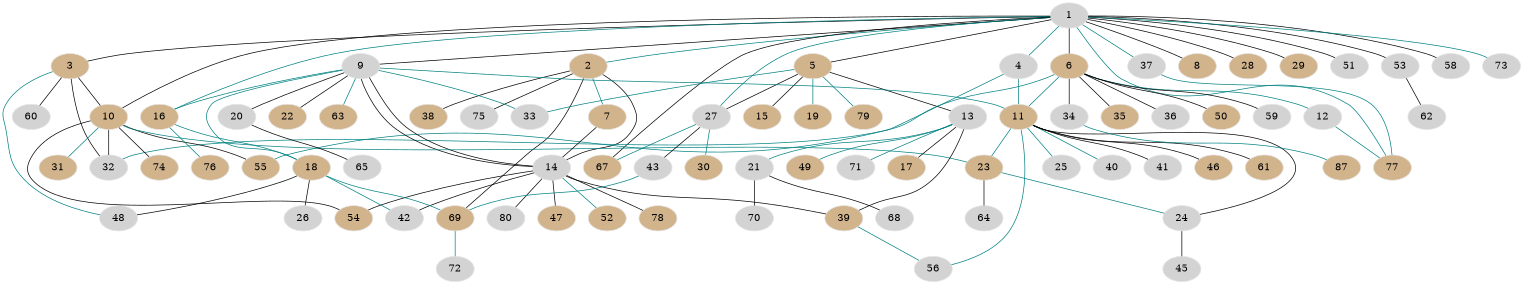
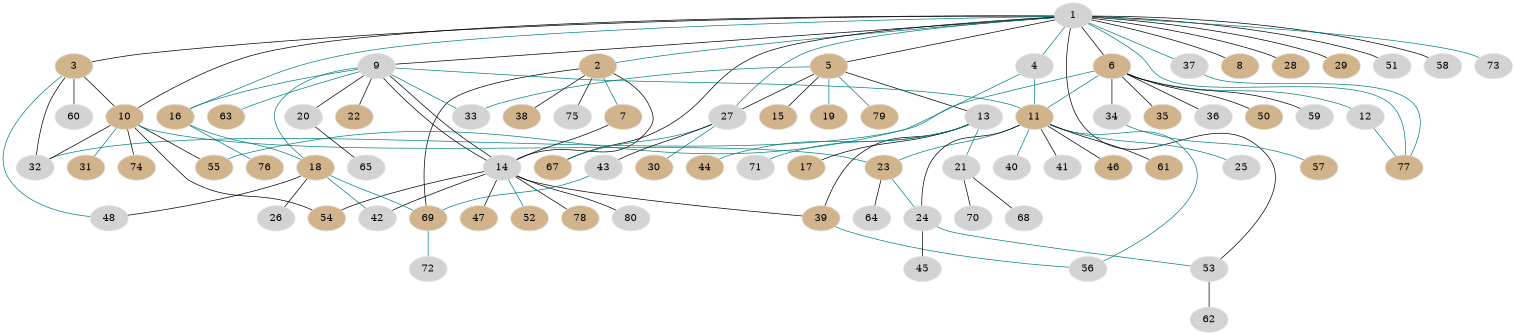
  graph {
    node [color=gray90 fillcolor=tan style=filled]
    edge [color=black]
    2
    1 [fillcolor=lightgrey]
    3
    4 [fillcolor=lightgrey]
    5
    6
    8
    9 [fillcolor=lightgrey]
    10
    16
    27 [fillcolor=lightgrey]
    28
    29
    37 [fillcolor=lightgrey]
    51 [fillcolor=lightgrey]
    53 [fillcolor=lightgrey]
    58 [fillcolor=lightgrey]
    67
    73 [fillcolor=lightgrey]
    77
    7
    14 [fillcolor=lightgrey]
    38
    69
    75 [fillcolor=lightgrey]
    32 [fillcolor=lightgrey]
    48 [fillcolor=lightgrey]
    60 [fillcolor=lightgrey]
    11
    55
    13 [fillcolor=lightgrey]
    15
    19
    33 [fillcolor=lightgrey]
    79
    12 [fillcolor=lightgrey]
    34 [fillcolor=lightgrey]
    35
    36 [fillcolor=lightgrey]
    50
    59 [fillcolor=lightgrey]
    18
    20 [fillcolor=lightgrey]
    22
    63
    23
    31
    54
    74
    76
    30
    43 [fillcolor=lightgrey]
    62 [fillcolor=lightgrey]
    39
    42 [fillcolor=lightgrey]
    47
    52
    78
    80 [fillcolor=lightgrey]
    72 [fillcolor=lightgrey]
    24 [fillcolor=lightgrey]
    25 [fillcolor=lightgrey]
    40 [fillcolor=lightgrey]
    41 [fillcolor=lightgrey]
    46
    56 [fillcolor=lightgrey]
    61
    17
    21 [fillcolor=lightgrey]
-   44 [label=49]
+   44
    71 [fillcolor=lightgrey]
-   57 [label=87]
+   57
    26 [fillcolor=lightgrey]
    65 [fillcolor=lightgrey]
    64 [fillcolor=lightgrey]
    45 [fillcolor=lightgrey]
    68 [fillcolor=lightgrey]
    70 [fillcolor=lightgrey]
    2 -- 7 [color=teal]
    2 -- 14
    2 -- 38
    2 -- 69
    2 -- 75
    1 -- 2 [color=teal]
    1 -- 3
    1 -- 4 [color=teal]
    1 -- 5
    1 -- 6
    1 -- 8
    1 -- 9
    1 -- 10
    1 -- 16 [color=teal]
    1 -- 27 [color=teal]
    1 -- 28
    1 -- 29
    1 -- 37 [color=teal]
    1 -- 51
    1 -- 53
    1 -- 58
    1 -- 67
    1 -- 73 [color=teal]
    1 -- 77 [color=teal]
    3 -- 10
    3 -- 32
    3 -- 48 [color=teal]
    3 -- 60
    4 -- 11 [color=teal]
    4 -- 55 [color=teal]
    5 -- 27
    5 -- 13
    5 -- 15
    5 -- 19 [color=teal]
    5 -- 33 [color=teal]
    5 -- 79 [color=teal]
    6 -- 32 [color=teal]
    6 -- 11 [color=teal]
    6 -- 12 [color=teal]
    6 -- 34
    6 -- 35
    6 -- 36
    6 -- 50
    6 -- 59
    9 -- 16 [color=teal]
    9 -- 14
    9 -- 14
    9 -- 11 [color=teal]
    9 -- 33 [color=teal]
    9 -- 18 [color=teal]
    9 -- 20
    9 -- 22
    9 -- 63 [color=teal]
    10 -- 32
    10 -- 55
    10 -- 23 [color=teal]
    10 -- 31 [color=teal]
    10 -- 54
    10 -- 74
    16 -- 18 [color=teal]
    16 -- 76 [color=teal]
    27 -- 67 [color=teal]
    27 -- 30 [color=teal]
    27 -- 43
    37 -- 77 [color=teal]
    53 -- 62
    7 -- 14
    14 -- 54
    14 -- 39
    14 -- 42
    14 -- 47
    14 -- 52 [color=teal]
    14 -- 78
    14 -- 80
    69 -- 72 [color=teal]
    11 -- 23 [color=teal]
    11 -- 24
    11 -- 25 [color=teal]
    11 -- 40 [color=teal]
    11 -- 41
    11 -- 46
    11 -- 56 [color=teal]
    11 -- 61
    13 -- 39
    13 -- 17
    13 -- 21 [color=teal]
    13 -- 44 [color=teal]
    13 -- 71 [color=teal]
    12 -- 77 [color=teal]
    34 -- 57 [color=teal]
    18 -- 69 [color=teal]
    18 -- 48
    18 -- 42 [color=teal]
    18 -- 26
    20 -- 65
    23 -- 24 [color=teal]
    23 -- 64
    43 -- 69 [color=teal]
    39 -- 56 [color=teal]
+   24 -- 53 [color=teal]
    24 -- 45
    21 -- 68
    21 -- 70
  }
